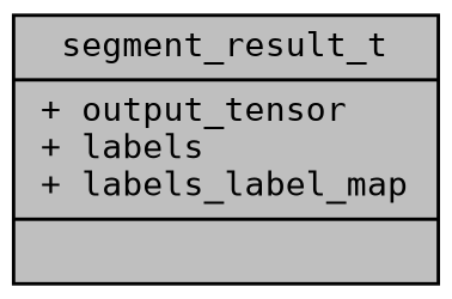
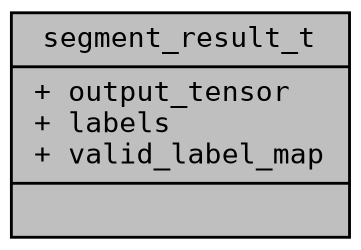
  digraph {
    fontname="DejaVu Sans Mono"
-   n1 [color=black fillcolor=grey75 fontcolor=black fontname="DejaVu Sans Mono" fontsize=10 height=0.2 label="{segment_result_t\n|+ output_tensor\l+ labels\l+ labels_label_map\l|}" shape=record style=filled width=0.4]
+   n1 [color=black fillcolor=grey75 fontcolor=black fontname="DejaVu Sans Mono" fontsize=10 height=0.2 label="{segment_result_t\n|+ output_tensor\l+ labels\l+ valid_label_map\l|}" shape=record style=filled width=0.4]
  }
